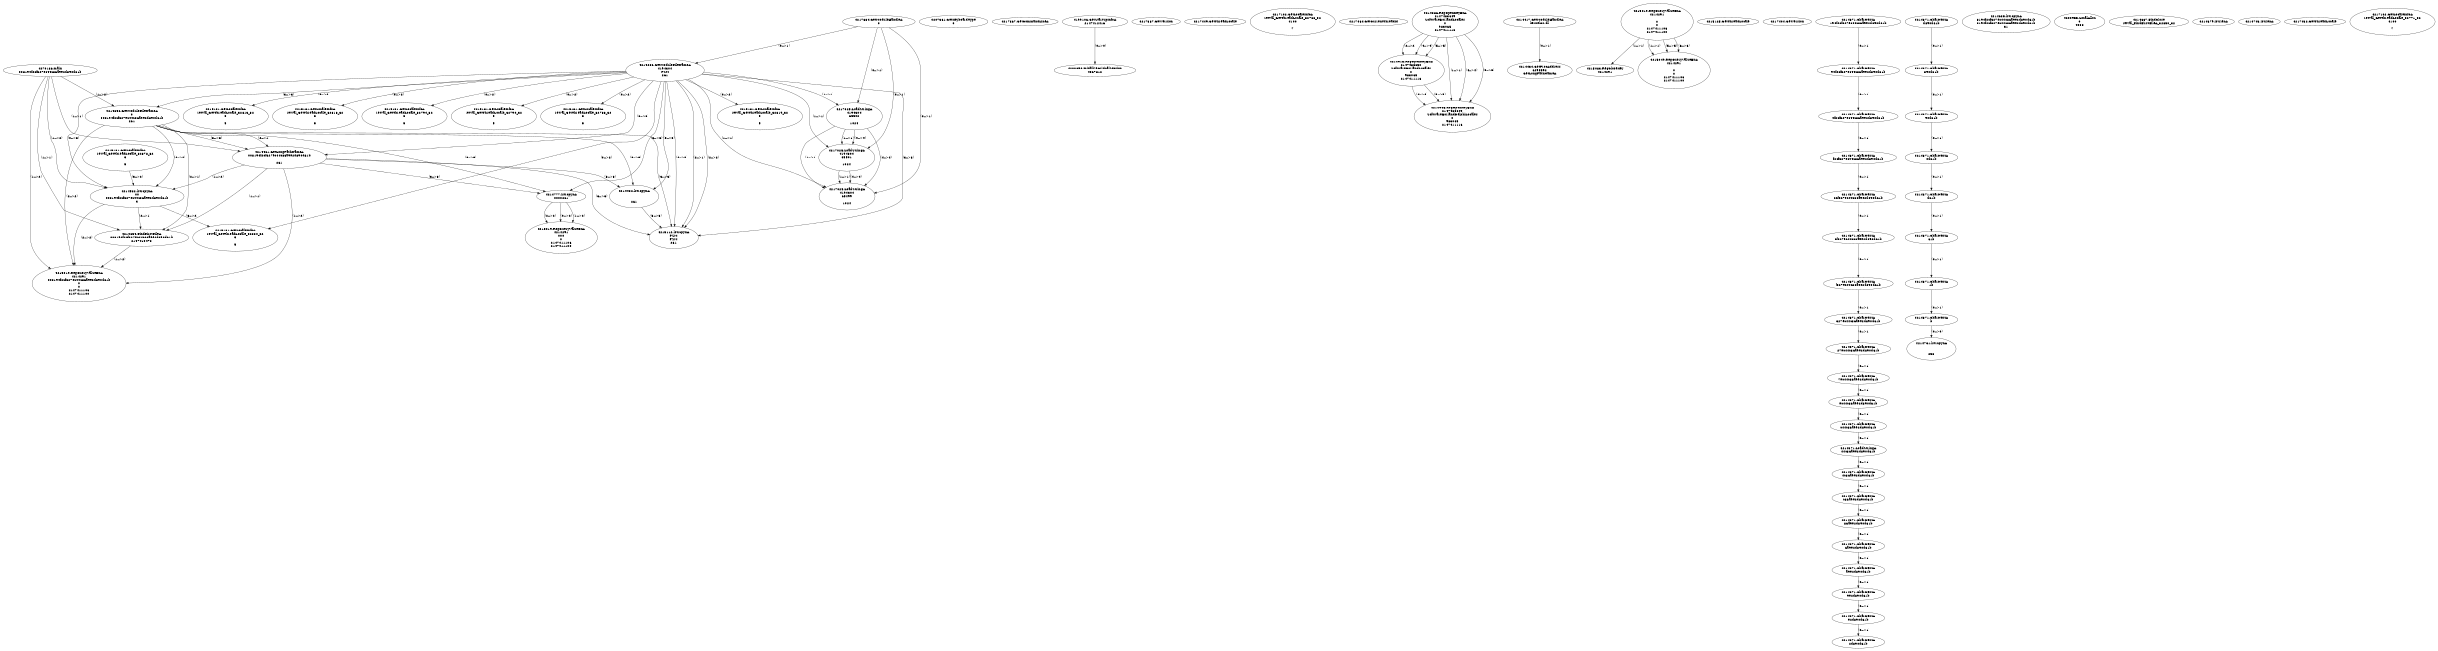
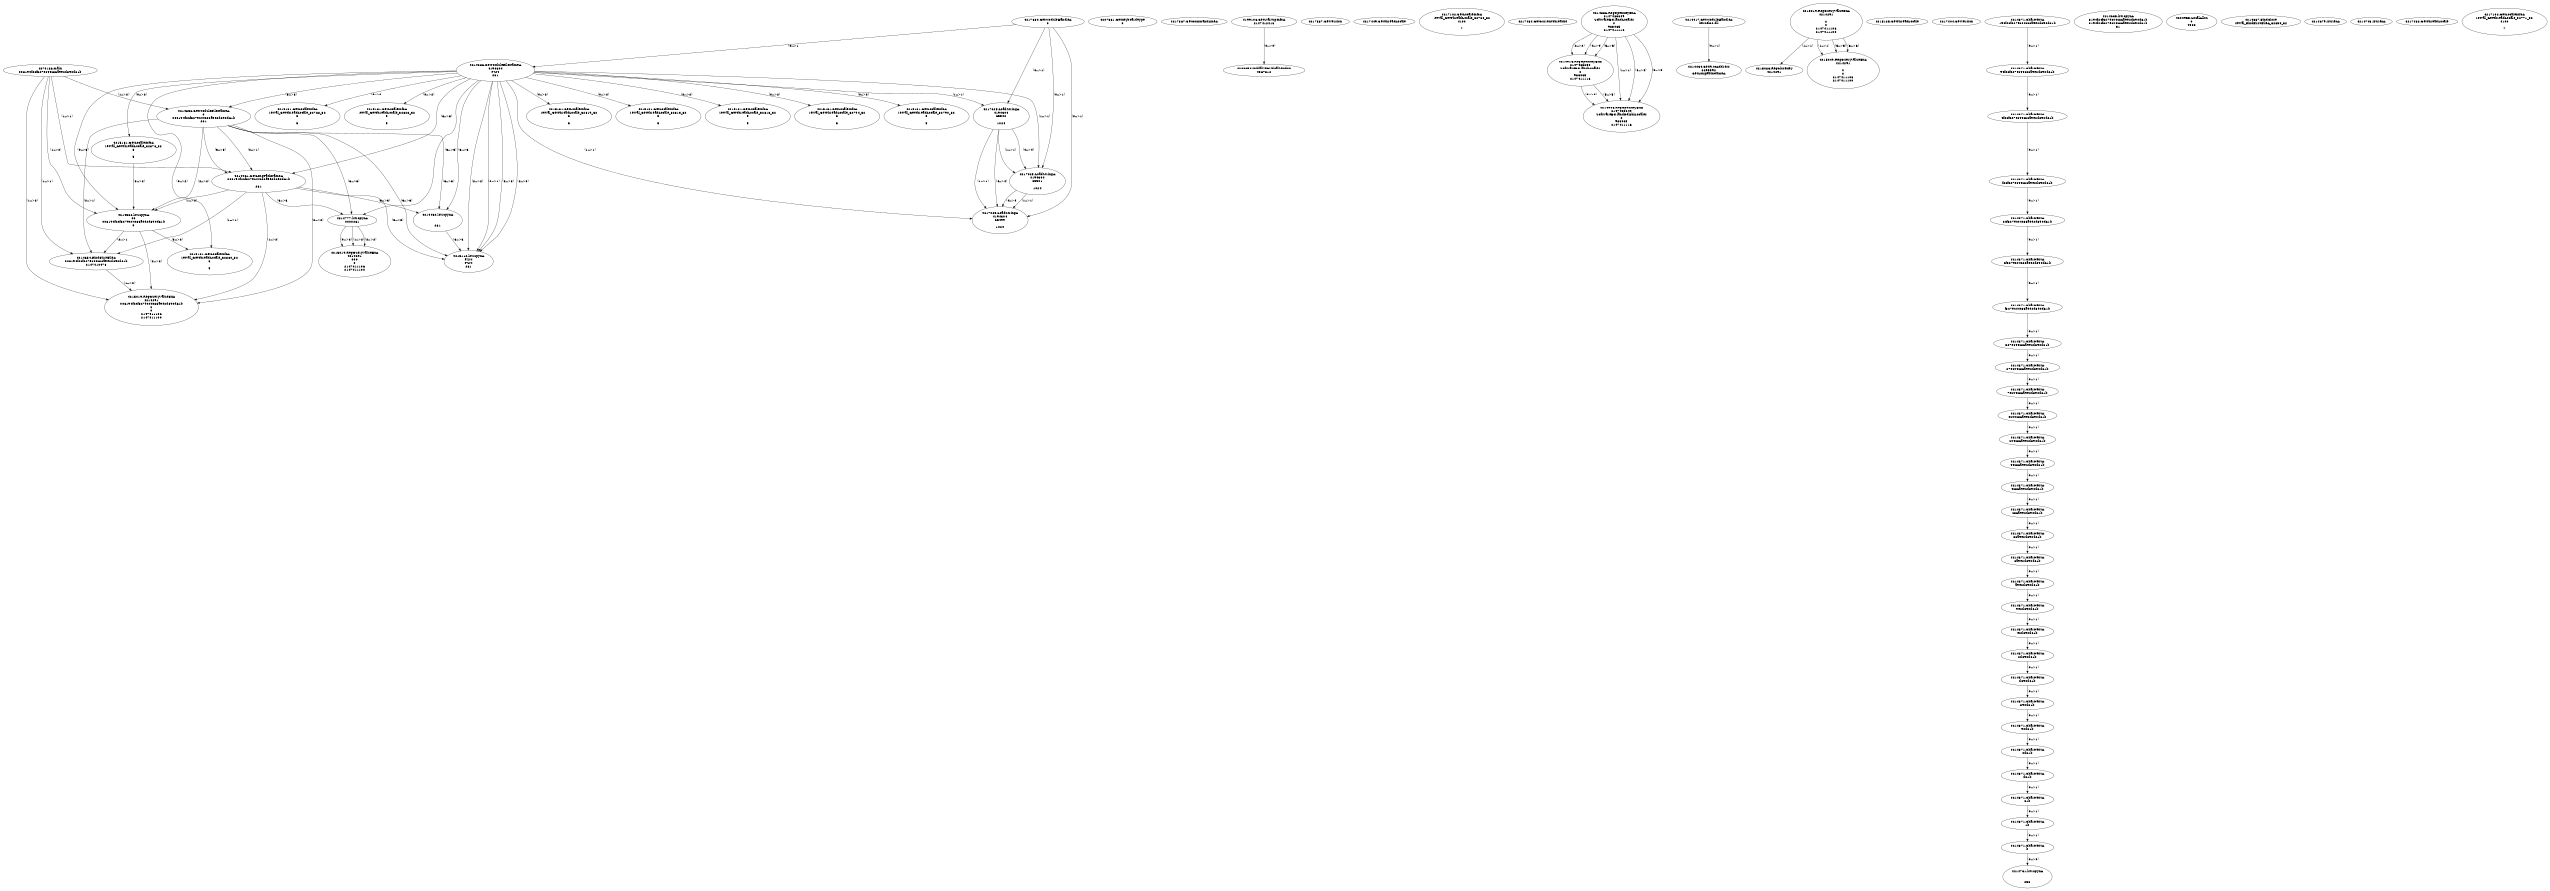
  digraph {
    n1 [label="4270136.main\n008194f2cf327ec44c86a9e2d890d61b"]
    n2 [label="4214856.GetModuleFileNameA\n0\n008194f2cf327ec44c86a9e2d890d61b\n261"]
    n3 [label="4214461.GetLongPathNameA\n008194f2cf327ec44c86a9e2d890d61b\n\n261"]
    n4 [label="4214582.lstrcpynA\n00\n008194f2cf327ec44c86a9e2d890d61b\n3"]
    n5 [label="4214654.FindFirstFileA\n008194f2cf327ec44c86a9e2d890d61b\n2147410478"]
    n6 [label="4215019.RegQueryValueExA\n4214291\n008194f2cf327ec44c86a9e2d890d61b\n0\n0\n2147411106\n2147411100"]
    n7 [label="4214482.lstrcpynA\n\n\n261"]
    n8 [label="4215112.lstrcpynA\nPZM\nPZM\n261"]
    n9 [label="4214777.lstrcpynA\n0000261"]
    n10 [label="4215131.GetLocaleInfoA\nretval_GetThreadLocale_32880_32\n3\n\n5"]
    n11 [label="4217684.GetModuleHandleA\n0"]
    n12 [label="4214286.GetModuleFileNameA\n4194304\nPZM\n261"]
    n13 [label="4217025.LoadStringA\n4194304\n65502\n\n1024"]
    n14 [label="4217025.LoadStringA\n4194304\n65501\n\n1024"]
    n15 [label="4217025.LoadStringA\n4194304\n65499\n\n1024"]
    n16 [label="4215131.GetLocaleInfoA\nretval_GetThreadLocale_32819_32\n3\n\n5"]
    n17 [label="4215131.GetLocaleInfoA\nretval_GetThreadLocale_32813_32\n3\n\n5"]
    n18 [label="4215131.GetLocaleInfoA\nretval_GetThreadLocale_32878_32\n3\n\n5"]
    n19 [label="4215131.GetLocaleInfoA\nretval_GetThreadLocale_32818_32\n3\n\n5"]
    n20 [label="4215131.GetLocaleInfoA\nretval_GetThreadLocale_32794_32\n3\n\n5"]
    n21 [label="4215131.GetLocaleInfoA\nretval_GetThreadLocale_32790_32\n3\n\n5"]
    n22 [label="4215131.GetLocaleInfoA\nretval_GetThreadLocale_32788_32\n3\n\n5"]
+   n23 [label="4215131.GetLocaleInfoA\nretval_GetThreadLocale_32828_32\n3\n\n5"]
    n24 [label="4207361.GetKeyboardType\n0"]
    n25 [label="4217367.GetCommandLineA\n"]
    n26 [label="4199106.GetStartupInfoA\n2147412416"]
    n27 [label="4200894.InitializeCriticalSection\n4367812"]
    n28 [label="4217387.GetVersion\n"]
    n29 [label="4217449.GetThreadLocale\n"]
    n30 [label="4217102.GetLocaleInfoA\nretval_GetThreadLocale_32768_32\n4100\n\n7"]
    n31 [label="4217464.GetCurrentThreadId\n"]
    n32 [label="4215019.RegQueryValueExA\n4214291\n000\n0\n2147411106\n2147411100"]
    n33 [label="4214886.RegOpenKeyExA\n2147483649\nSoftware\Borland\Locales\n0\n983065\n2147411116"]
    n34 [label="4214916.RegOpenKeyExA\n2147483650\nSoftware\Borland\Locales\n0\n983065\n2147411116"]
    n35 [label="4214946.RegOpenKeyExA\n2147483649\nSoftware\Borland\Delphi\Locales\n0\n983065\n2147411116"]
    n36 [label="4214417.GetModuleHandleA\nkernel32.dll"]
    n37 [label="4214434.GetProcAddress\n6295592\nGetLongPathNameA"]
    n38 [label="4215019.RegQueryValueExA\n4214291\n\n0\n0\n2147411106\n2147411100"]
    n39 [label="4215083.RegCloseKey\n4214291"]
    n40 [label="4215049.RegQueryValueExA\n4214291\n\n0\n0\n2147411106\n2147411100"]
    n41 [label="4215125.GetThreadLocale\n"]
    n42 [label="4217404.GetVersion\n"]
    n43 [label="4214371.CharNextA\n194f2cf327ec44c86a9e2d890d61b"]
    n44 [label="4214371.CharNextA\n94f2cf327ec44c86a9e2d890d61b"]
    n45 [label="4214371.CharNextA\n4f2cf327ec44c86a9e2d890d61b"]
    n46 [label="4214371.CharNextA\nf2cf327ec44c86a9e2d890d61b"]
    n47 [label="4214371.CharNextA\n2cf327ec44c86a9e2d890d61b"]
    n48 [label="4214371.CharNextA\ncf327ec44c86a9e2d890d61b"]
    n49 [label="4214371.CharNextA\nf327ec44c86a9e2d890d61b"]
    n50 [label="4214371.CharNextA\n327ec44c86a9e2d890d61b"]
    n51 [label="4214371.CharNextA\n27ec44c86a9e2d890d61b"]
    n52 [label="4214371.CharNextA\n7ec44c86a9e2d890d61b"]
    n53 [label="4214371.CharNextA\nec44c86a9e2d890d61b"]
    n54 [label="4214371.CharNextA\nc44c86a9e2d890d61b"]
-   n55 [label="4214371.LoadStringA\n44c86a9e2d890d61b"]
+   n55 [label="4214371.CharNextA\n44c86a9e2d890d61b"]
    n56 [label="4214371.CharNextA\n4c86a9e2d890d61b"]
    n57 [label="4214371.CharNextA\nc86a9e2d890d61b"]
    n58 [label="4214371.CharNextA\n86a9e2d890d61b"]
    n59 [label="4214371.CharNextA\n6a9e2d890d61b"]
    n60 [label="4214371.CharNextA\na9e2d890d61b"]
    n61 [label="4214371.CharNextA\n9e2d890d61b"]
    n62 [label="4214371.CharNextA\ne2d890d61b"]
    n63 [label="4214371.CharNextA\n2d890d61b"]
    n64 [label="4214371.CharNextA\nd890d61b"]
    n65 [label="4214371.CharNextA\n890d61b"]
    n66 [label="4214371.CharNextA\n90d61b"]
    n67 [label="4214371.CharNextA\n0d61b"]
    n68 [label="4214371.CharNextA\nd61b"]
    n69 [label="4214371.CharNextA\n61b"]
    n70 [label="4214371.CharNextA\n1b"]
    n71 [label="4214371.CharNextA\nb"]
    n72 [label="4214731.lstrcpynA\n\n\n258"]
    n73 [label="4214635.lstrcpynA\n8194f2cf327ec44c86a9e2d890d61b\n8194f2cf327ec44c86a9e2d890d61b\n31"]
    n74 [label="4200955.LocalAlloc\n0\n4088"]
    n75 [label="4214667.FindClose\nretval_FindFirstFileA_32850_32"]
    n76 [label="4214679.lstrlenA\n"]
    n77 [label="4214743.lstrlenA\n"]
    n78 [label="4217432.GetThreadLocale\n"]
    n79 [label="4217102.GetLocaleInfoA\nretval_GetThreadLocale_32771_32\n4100\n\n7"]
    n1 -> n2 [label="(1-->2)"]
    n1 -> n3 [label="(1-->1)"]
    n1 -> n4 [label="(1-->2)"]
    n1 -> n5 [label="(1-->1)"]
    n1 -> n6 [label="(1-->2)"]
    n2 -> n3 [label="(2-->1)"]
    n2 -> n3 [label="(3-->3)"]
    n2 -> n4 [label="(2-->2)"]
    n2 -> n5 [label="(2-->1)"]
    n2 -> n6 [label="(2-->2)"]
    n2 -> n7 [label="(3-->3)"]
    n2 -> n8 [label="(3-->3)"]
    n2 -> n9 [label="(3-->3)"]
    n3 -> n4 [label="(1-->2)"]
    n3 -> n5 [label="(1-->1)"]
    n3 -> n6 [label="(1-->2)"]
    n3 -> n7 [label="(3-->3)"]
    n3 -> n8 [label="(3-->3)"]
    n3 -> n9 [label="(3-->3)"]
    n4 -> n5 [label="(2-->1)"]
    n4 -> n6 [label="(2-->2)"]
    n4 -> n10 [label="(3-->2)"]
    n5 -> n6 [label="(1-->2)"]
    n7 -> n8 [label="(3-->3)"]
    n9 -> n32 [label="(1-->2)"]
    n9 -> n32 [label="(2-->2)"]
    n9 -> n32 [label="(0-->2)"]
    n11 -> n12 [label="(0-->1)"]
    n11 -> n13 [label="(0-->1)"]
    n11 -> n14 [label="(0-->1)"]
    n11 -> n15 [label="(0-->1)"]
    n12 -> n2 [label="(3-->3)"]
    n12 -> n3 [label="(3-->3)"]
    n12 -> n4 [label="(0-->3)"]
    n12 -> n7 [label="(3-->3)"]
    n12 -> n8 [label="(2-->1)"]
    n12 -> n8 [label="(2-->2)"]
    n12 -> n8 [label="(3-->3)"]
    n12 -> n8 [label="(2-->0)"]
    n12 -> n9 [label="(3-->3)"]
    n12 -> n10 [label="(0-->2)"]
    n12 -> n13 [label="(1-->1)"]
    n12 -> n14 [label="(1-->1)"]
    n12 -> n15 [label="(1-->1)"]
    n12 -> n16 [label="(0-->2)"]
    n12 -> n17 [label="(0-->2)"]
+   n12 -> n18 [label="(0-->2)"]
    n12 -> n19 [label="(0-->2)"]
    n12 -> n20 [label="(0-->2)"]
    n12 -> n21 [label="(0-->2)"]
    n12 -> n22 [label="(0-->2)"]
+   n12 -> n23 [label="(0-->2)"]
    n13 -> n14 [label="(1-->1)"]
    n13 -> n14 [label="(4-->4)"]
    n13 -> n15 [label="(1-->1)"]
    n13 -> n15 [label="(4-->4)"]
    n14 -> n15 [label="(1-->1)"]
    n14 -> n15 [label="(4-->4)"]
    n18 -> n4 [label="(3-->2)"]
    n26 -> n27 [label="(0-->0)"]
    n33 -> n34 [label="(2-->2)"]
    n33 -> n34 [label="(4-->4)"]
    n33 -> n34 [label="(5-->5)"]
    n33 -> n35 [label="(1-->1)"]
    n33 -> n35 [label="(4-->4)"]
    n33 -> n35 [label="(5-->5)"]
    n34 -> n35 [label="(4-->4)"]
    n34 -> n35 [label="(5-->5)"]
    n36 -> n37 [label="(0-->1)"]
    n38 -> n39 [label="(1-->1)"]
    n38 -> n40 [label="(1-->1)"]
    n38 -> n40 [label="(5-->5)"]
    n38 -> n40 [label="(6-->6)"]
    n43 -> n44 [label="(0-->1)"]
    n44 -> n45 [label="(0-->1)"]
    n45 -> n46 [label="(0-->1)"]
    n46 -> n47 [label="(0-->1)"]
    n47 -> n48 [label="(0-->1)"]
    n48 -> n49 [label="(0-->1)"]
    n49 -> n50 [label="(0-->1)"]
    n50 -> n51 [label="(0-->1)"]
    n51 -> n52 [label="(0-->1)"]
    n52 -> n53 [label="(0-->1)"]
    n53 -> n54 [label="(0-->1)"]
    n54 -> n55 [label="(0-->1)"]
    n55 -> n56 [label="(0-->1)"]
    n56 -> n57 [label="(0-->1)"]
    n57 -> n58 [label="(0-->1)"]
    n58 -> n59 [label="(0-->1)"]
    n59 -> n60 [label="(0-->1)"]
    n60 -> n61 [label="(0-->1)"]
    n61 -> n62 [label="(0-->1)"]
    n62 -> n63 [label="(0-->1)"]
+   n63 -> n64 [label="(0-->1)"]
    n64 -> n65 [label="(0-->1)"]
    n65 -> n66 [label="(0-->1)"]
    n66 -> n67 [label="(0-->1)"]
    n67 -> n68 [label="(0-->1)"]
    n68 -> n69 [label="(0-->1)"]
    n69 -> n70 [label="(0-->1)"]
    n70 -> n71 [label="(0-->1)"]
    n71 -> n72 [label="(0-->0)"]
  }
